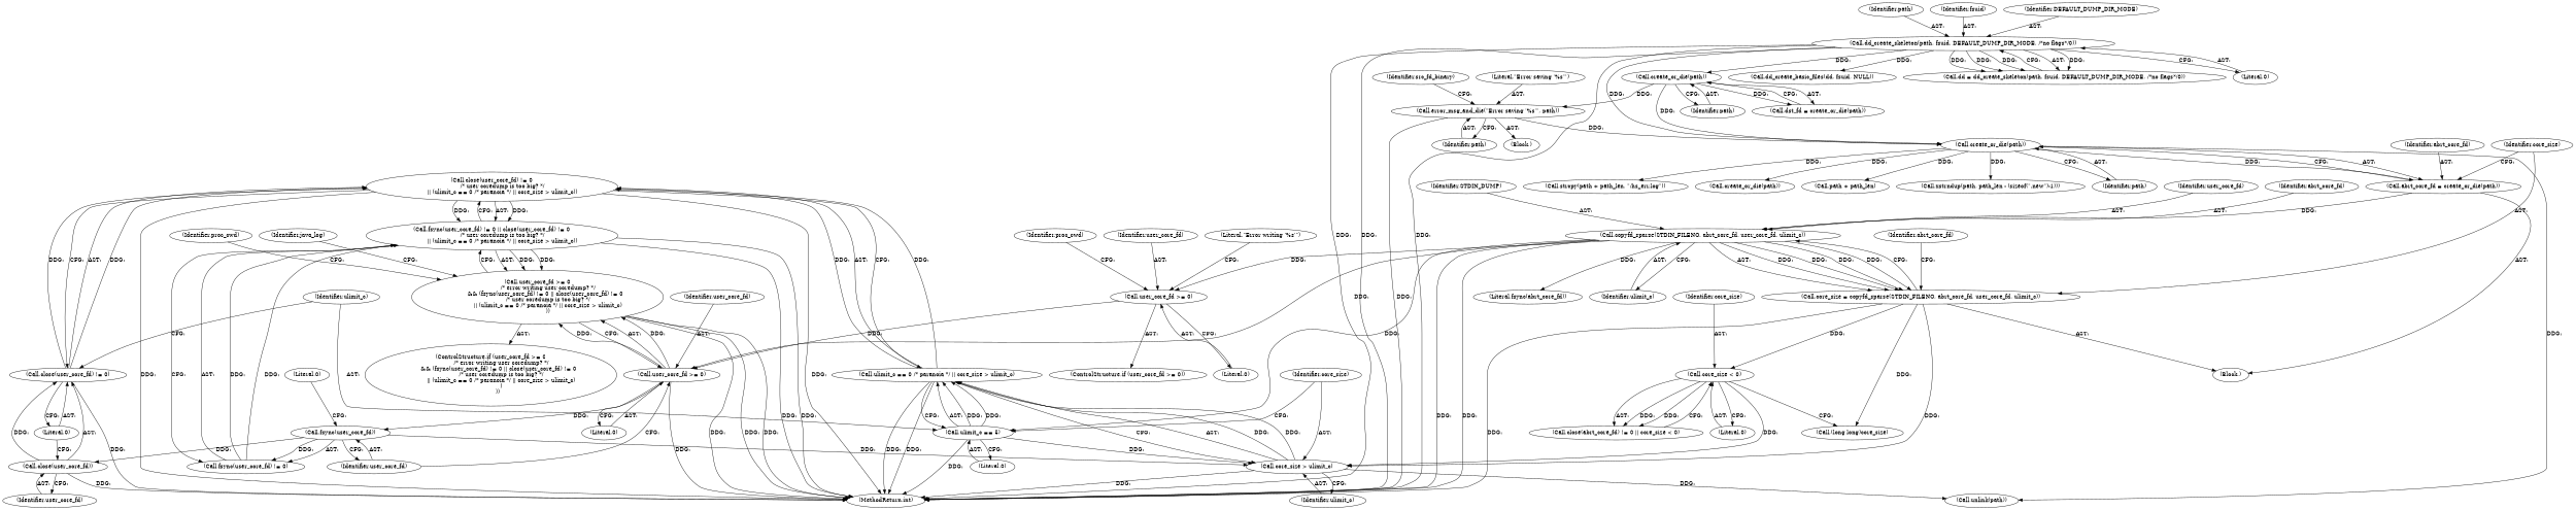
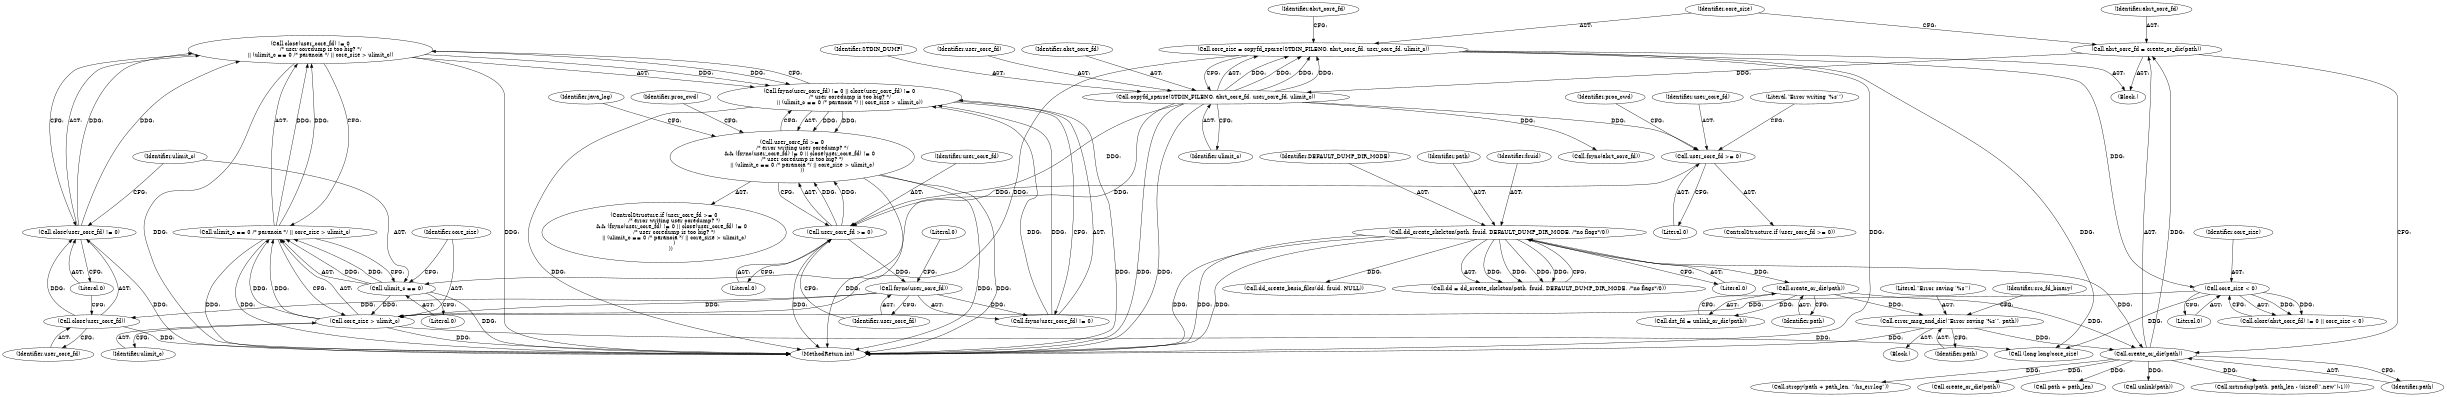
  digraph {
    n1 [label="(Call,close(user_core_fd) != 0\n            /* user coredump is too big? */\n            || (ulimit_c == 0 /* paranoia */ || core_size > ulimit_c))"]
    n2 [label="(Call,close(user_core_fd) != 0)"]
    n3 [label="(Call,ulimit_c == 0 /* paranoia */ || core_size > ulimit_c)"]
    n4 [label="(Call,fsync(user_core_fd) != 0 || close(user_core_fd) != 0\n            /* user coredump is too big? */\n            || (ulimit_c == 0 /* paranoia */ || core_size > ulimit_c))"]
    n5 [label="(MethodReturn,int)"]
    n6 [label="(Literal,0)"]
-   n7 [label="(Call,ulimit_c == 5)"]
+   n7 [label="(Call,ulimit_c == 0)"]
    n8 [label="(Call,core_size > ulimit_c)"]
    n9 [label="(Call,fsync(user_core_fd) != 0)"]
    n10 [label="(Call,user_core_fd >= 0\n            /* error writing user coredump? */\n         && (fsync(user_core_fd) != 0 || close(user_core_fd) != 0\n            /* user coredump is too big? */\n            || (ulimit_c == 0 /* paranoia */ || core_size > ulimit_c)\n            ))"]
    n11 [label="(Call,close(user_core_fd))"]
    n12 [label="(Identifier,user_core_fd)"]
    n13 [label="(Call,fsync(user_core_fd))"]
    n14 [label="(Identifier,user_core_fd)"]
    n15 [label="(Call,user_core_fd >= 0)"]
    n16 [label="(Literal,0)"]
    n17 [label="(ControlStructure,if (user_core_fd >= 0\n            /* error writing user coredump? */\n         && (fsync(user_core_fd) != 0 || close(user_core_fd) != 0\n            /* user coredump is too big? */\n            || (ulimit_c == 0 /* paranoia */ || core_size > ulimit_c)\n            )\n        ))"]
    n18 [label="(Call,copyfd_sparse(STDIN_FILENO, abrt_core_fd, user_core_fd, ulimit_c))"]
    n19 [label="(Call,user_core_fd >= 0)"]
    n20 [label="(Call,core_size = copyfd_sparse(STDIN_FILENO, abrt_core_fd, user_core_fd, ulimit_c))"]
    n21 [label="(Identifier,ulimit_c)"]
-   n22 [label="(Literal,fsync(abrt_core_fd))"]
+   n22 [label="(Call,fsync(abrt_core_fd))"]
    n23 [label="(Literal,0)"]
    n24 [label="(ControlStructure,if (user_core_fd >= 0))"]
    n25 [label="(Literal,0)"]
    n26 [label="(Block,)"]
    n27 [label="(Call,(long long)core_size)"]
    n28 [label="(Call,core_size < 0)"]
    n29 [label="(Call,abrt_core_fd = create_or_die(path))"]
    n30 [label="(Call,create_or_die(path))"]
    n31 [label="(Call,strcpy(path + path_len, \"/hs_err.log\"))"]
    n32 [label="(Call,create_or_die(path))"]
    n33 [label="(Call,path + path_len)"]
    n34 [label="(Call,unlink(path))"]
    n35 [label="(Call,xstrndup(path, path_len - (sizeof(\".new\")-1)))"]
    n36 [label="(Identifier,path)"]
    n37 [label="(Call,dd_create_skeleton(path, fsuid, DEFAULT_DUMP_DIR_MODE, /*no flags*/0))"]
    n38 [label="(Call,create_or_die(path))"]
    n39 [label="(Call,dd_create_basic_files(dd, fsuid, NULL))"]
    n40 [label="(Call,dd = dd_create_skeleton(path, fsuid, DEFAULT_DUMP_DIR_MODE, /*no flags*/0))"]
    n41 [label="(Literal,0)"]
    n42 [label="(Call,error_msg_and_die(\"Error saving '%s'\", path))"]
-   n43 [label="(Call,dst_fd = create_or_die(path))"]
+   n43 [label="(Call,dst_fd = unlink_or_die(path))"]
    n44 [label="(Identifier,path)"]
    n45 [label="(Identifier,path)"]
    n46 [label="(Block,)"]
    n47 [label="(Identifier,ulimit_c)"]
    n48 [label="(Call,close(abrt_core_fd) != 0 || core_size < 0)"]
    n49 [label="(Literal,0)"]
    n50 [label="(Identifier,user_core_fd)"]
    n51 [label="(Identifier,STDIN_DUMP)"]
    n52 [label="(Literal,\"Error saving '%s'\")"]
    n53 [label="(Identifier,core_size)"]
    n54 [label="(Literal,\"Error writing '%s'\")"]
    n55 [label="(Identifier,abrt_core_fd)"]
    n56 [label="(Identifier,path)"]
    n57 [label="(Identifier,ulimit_c)"]
    n58 [label="(Identifier,user_core_fd)"]
    n59 [label="(Identifier,src_fd_binary)"]
    n60 [label="(Identifier,fsuid)"]
    n61 [label="(Identifier,core_size)"]
    n62 [label="(Identifier,user_core_fd)"]
    n63 [label="(Identifier,abrt_core_fd)"]
    n64 [label="(Literal,0)"]
    n65 [label="(Identifier,DEFAULT_DUMP_DIR_MODE)"]
    n66 [label="(Identifier,abrt_core_fd)"]
    n67 [label="(Identifier,proc_cwd)"]
    n68 [label="(Identifier,java_log)"]
    n69 [label="(Identifier,core_size)"]
    n70 [label="(Identifier,proc_cwd)"]
    n1 -> n2 [label="CFG: "]
    n1 -> n3 [label="CFG: "]
    n1 -> n4 [label="AST: "]
    n1 -> n4 [label="DDG: "]
    n1 -> n4 [label="DDG: "]
    n1 -> n5 [label="DDG: "]
    n1 -> n5 [label="DDG: "]
    n2 -> n1 [label="AST: "]
    n2 -> n1 [label="DDG: "]
    n2 -> n1 [label="DDG: "]
    n2 -> n5 [label="DDG: "]
    n2 -> n6 [label="CFG: "]
    n3 -> n1 [label="AST: "]
    n3 -> n1 [label="DDG: "]
    n3 -> n1 [label="DDG: "]
    n3 -> n5 [label="DDG: "]
    n3 -> n5 [label="DDG: "]
    n3 -> n7 [label="CFG: "]
    n3 -> n8 [label="CFG: "]
    n4 -> n1 [label="CFG: "]
    n4 -> n5 [label="DDG: "]
    n4 -> n5 [label="DDG: "]
    n4 -> n9 [label="CFG: "]
    n4 -> n10 [label="AST: "]
    n4 -> n10 [label="DDG: "]
    n4 -> n10 [label="DDG: "]
    n6 -> n2 [label="AST: "]
    n6 -> n11 [label="CFG: "]
    n7 -> n3 [label="AST: "]
    n7 -> n3 [label="DDG: "]
    n7 -> n3 [label="DDG: "]
    n7 -> n5 [label="DDG: "]
    n7 -> n8 [label="DDG: "]
    n7 -> n25 [label="CFG: "]
    n8 -> n3 [label="AST: "]
    n8 -> n3 [label="DDG: "]
    n8 -> n3 [label="DDG: "]
    n8 -> n5 [label="DDG: "]
-   n8 -> n34 [label="DDG: "]
+   n8 -> n27 [label="DDG: "]
    n8 -> n47 [label="CFG: "]
    n9 -> n4 [label="AST: "]
    n9 -> n4 [label="DDG: "]
    n9 -> n4 [label="DDG: "]
    n10 -> n4 [label="CFG: "]
    n10 -> n5 [label="DDG: "]
    n10 -> n5 [label="DDG: "]
    n10 -> n5 [label="DDG: "]
    n10 -> n15 [label="CFG: "]
    n10 -> n17 [label="AST: "]
    n11 -> n2 [label="AST: "]
    n11 -> n2 [label="DDG: "]
    n11 -> n5 [label="DDG: "]
    n11 -> n12 [label="CFG: "]
    n12 -> n11 [label="AST: "]
    n13 -> n8 [label="DDG: "]
    n13 -> n9 [label="AST: "]
    n13 -> n9 [label="DDG: "]
    n13 -> n11 [label="DDG: "]
    n13 -> n14 [label="CFG: "]
    n14 -> n13 [label="AST: "]
    n14 -> n15 [label="CFG: "]
    n15 -> n5 [label="DDG: "]
    n15 -> n10 [label="AST: "]
    n15 -> n10 [label="DDG: "]
    n15 -> n10 [label="DDG: "]
    n15 -> n13 [label="DDG: "]
    n15 -> n16 [label="CFG: "]
    n16 -> n15 [label="AST: "]
    n18 -> n5 [label="DDG: "]
    n18 -> n5 [label="DDG: "]
    n18 -> n7 [label="DDG: "]
    n18 -> n15 [label="DDG: "]
    n18 -> n19 [label="DDG: "]
    n18 -> n20 [label="AST: "]
    n18 -> n20 [label="DDG: "]
    n18 -> n20 [label="DDG: "]
    n18 -> n20 [label="DDG: "]
    n18 -> n20 [label="DDG: "]
    n18 -> n21 [label="CFG: "]
    n18 -> n22 [label="DDG: "]
    n19 -> n15 [label="DDG: "]
    n19 -> n23 [label="CFG: "]
    n19 -> n24 [label="AST: "]
    n20 -> n5 [label="DDG: "]
    n20 -> n8 [label="DDG: "]
    n20 -> n18 [label="CFG: "]
    n20 -> n26 [label="AST: "]
    n20 -> n27 [label="DDG: "]
    n20 -> n28 [label="DDG: "]
    n21 -> n18 [label="AST: "]
    n23 -> n19 [label="AST: "]
    n25 -> n7 [label="AST: "]
    n28 -> n8 [label="DDG: "]
-   n28 -> n27 [label="CFG: "]
+   n28 -> n27 [label="DDG: "]
    n28 -> n48 [label="AST: "]
    n28 -> n48 [label="DDG: "]
    n28 -> n48 [label="DDG: "]
    n28 -> n49 [label="CFG: "]
    n29 -> n18 [label="DDG: "]
    n29 -> n26 [label="AST: "]
    n29 -> n30 [label="CFG: "]
    n30 -> n29 [label="AST: "]
    n30 -> n29 [label="DDG: "]
    n30 -> n31 [label="DDG: "]
    n30 -> n32 [label="DDG: "]
    n30 -> n33 [label="DDG: "]
    n30 -> n34 [label="DDG: "]
    n30 -> n35 [label="DDG: "]
    n30 -> n36 [label="CFG: "]
    n36 -> n30 [label="AST: "]
    n37 -> n5 [label="DDG: "]
    n37 -> n5 [label="DDG: "]
    n37 -> n5 [label="DDG: "]
    n37 -> n30 [label="DDG: "]
    n37 -> n38 [label="DDG: "]
    n37 -> n39 [label="DDG: "]
    n37 -> n40 [label="AST: "]
    n37 -> n40 [label="DDG: "]
    n37 -> n40 [label="DDG: "]
    n37 -> n40 [label="DDG: "]
    n37 -> n40 [label="DDG: "]
    n37 -> n41 [label="CFG: "]
    n38 -> n30 [label="DDG: "]
    n38 -> n42 [label="DDG: "]
    n38 -> n43 [label="AST: "]
    n38 -> n43 [label="DDG: "]
    n38 -> n44 [label="CFG: "]
    n40 -> n37 [label="CFG: "]
    n41 -> n37 [label="AST: "]
    n42 -> n5 [label="DDG: "]
    n42 -> n30 [label="DDG: "]
    n42 -> n45 [label="CFG: "]
    n42 -> n46 [label="AST: "]
    n43 -> n38 [label="CFG: "]
    n44 -> n38 [label="AST: "]
    n45 -> n42 [label="AST: "]
    n47 -> n8 [label="AST: "]
    n48 -> n28 [label="CFG: "]
    n49 -> n28 [label="AST: "]
    n50 -> n19 [label="AST: "]
    n51 -> n18 [label="AST: "]
    n52 -> n42 [label="AST: "]
    n53 -> n7 [label="CFG: "]
    n53 -> n8 [label="AST: "]
    n54 -> n19 [label="CFG: "]
    n55 -> n20 [label="CFG: "]
    n56 -> n37 [label="AST: "]
    n57 -> n2 [label="CFG: "]
    n57 -> n7 [label="AST: "]
    n58 -> n15 [label="AST: "]
    n59 -> n42 [label="CFG: "]
    n60 -> n37 [label="AST: "]
    n61 -> n28 [label="AST: "]
    n62 -> n18 [label="AST: "]
    n63 -> n18 [label="AST: "]
    n64 -> n13 [label="CFG: "]
    n65 -> n37 [label="AST: "]
    n66 -> n29 [label="AST: "]
    n67 -> n10 [label="CFG: "]
    n68 -> n10 [label="CFG: "]
    n69 -> n20 [label="AST: "]
    n69 -> n29 [label="CFG: "]
    n70 -> n19 [label="CFG: "]
  }
